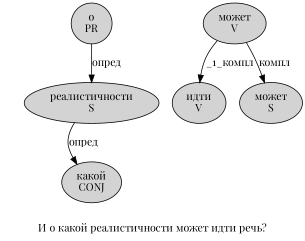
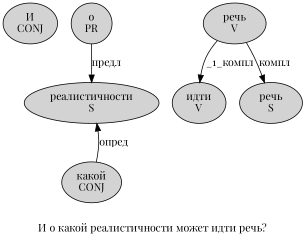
  digraph {
    fontname="Playfair Display"
    label="И о какой реалистичности может идти речь?"
    node [fillcolor=lightgray fontname="Playfair Display" penwidth=1 shape=ellipse style=filled]
    edge [fontname="Playfair Display"]
+   n1 [label="И\nCONJ"]
    n2 [label="о\nPR"]
    n3 [label="реалистичности\nS"]
    n4 [label="какой\nCONJ"]
-   n5 [label="может\nV"]
+   n5 [label="речь\nV"]
    n6 [label="идти\nV"]
-   n7 [label="может\nS"]
-   n2 -> n3 [label="опред"]
-   n3 -> n4 [label="опред"]
+   n7 [label="речь\nS"]
+   n2 -> n3 [label="предл"]
+   n4 -> n3 [label="опред"]
    n5 -> n6 [label="_1_компл"]
    n5 -> n7 [label="компл"]
  }
